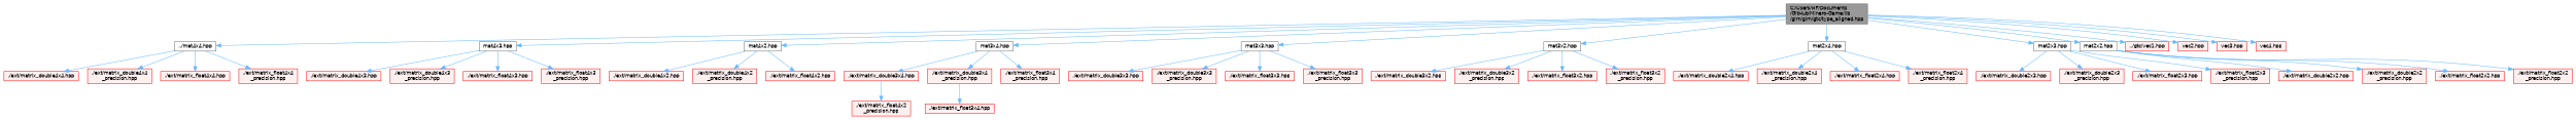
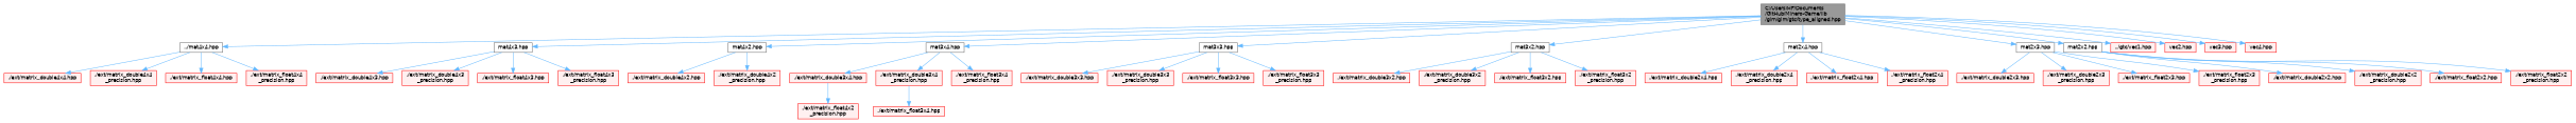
  digraph {
    node [color=red fillcolor="#FFF0F0" fontname=Helvetica fontsize=10 shape=box style=filled]
    edge [color=steelblue1 fontname=Helvetica fontsize=10 labelfontname=Helvetica labelfontsize=10 style=solid]
    n1 [color=gray40 fillcolor=grey60 fontcolor=black height=0.2 label="C:/Users/HP/Documents\l/GitHub/Minero-Game/lib\l/glm/glm/gtc/type_aligned.hpp" width=0.4]
    n2 [color=grey40 fillcolor=white height=0.2 label="../mat4x4.hpp" width=0.4]
    n3 [color=grey40 fillcolor=white height=0.2 label="mat4x3.hpp" width=0.4]
    n4 [color=grey40 fillcolor=white height=0.2 label="mat4x2.hpp" width=0.4]
    n5 [color=grey40 fillcolor=white height=0.2 label="mat3x4.hpp" width=0.4]
    n6 [color=grey40 fillcolor=white height=0.2 label="mat3x3.hpp" width=0.4]
    n7 [color=grey40 fillcolor=white height=0.2 label="mat3x2.hpp" width=0.4]
    n8 [color=grey40 fillcolor=white height=0.2 label="mat2x4.hpp" width=0.4]
    n9 [color=grey40 fillcolor=white height=0.2 label="mat2x3.hpp" width=0.4]
    n10 [color=grey40 fillcolor=white height=0.2 label="mat2x2.hpp" width=0.4]
    n11 [height=0.2 label="../gtc/vec1.hpp" width=0.4]
    n12 [height=0.2 label="vec2.hpp" width=0.4]
    n13 [height=0.2 label="vec3.hpp" width=0.4]
    n14 [height=0.2 label="vec4.hpp" width=0.4]
    n15 [height=0.2 label="./ext/matrix_double4x4.hpp" width=0.4]
    n16 [height=0.2 label="./ext/matrix_double4x4\l_precision.hpp" width=0.4]
    n17 [height=0.2 label="./ext/matrix_float4x4.hpp" width=0.4]
    n18 [height=0.2 label="./ext/matrix_float4x4\l_precision.hpp" width=0.4]
    n19 [height=0.2 label="./ext/matrix_double4x3.hpp" width=0.4]
    n20 [height=0.2 label="./ext/matrix_double4x3\l_precision.hpp" width=0.4]
    n21 [height=0.2 label="./ext/matrix_float4x3.hpp" width=0.4]
    n22 [height=0.2 label="./ext/matrix_float4x3\l_precision.hpp" width=0.4]
    n23 [height=0.2 label="./ext/matrix_double4x2.hpp" width=0.4]
    n24 [height=0.2 label="./ext/matrix_double4x2\l_precision.hpp" width=0.4]
-   n25 [height=0.2 label="./ext/matrix_float4x2.hpp" width=0.4]
    n26 [height=0.2 label="./ext/matrix_double3x4.hpp" width=0.4]
    n27 [height=0.2 label="./ext/matrix_double3x4\l_precision.hpp" width=0.4]
    n28 [height=0.2 label="./ext/matrix_float3x4\l_precision.hpp" width=0.4]
    n29 [height=0.2 label="./ext/matrix_double3x3.hpp" width=0.4]
    n30 [height=0.2 label="./ext/matrix_double3x3\l_precision.hpp" width=0.4]
    n31 [height=0.2 label="./ext/matrix_float3x3.hpp" width=0.4]
    n32 [height=0.2 label="./ext/matrix_float3x3\l_precision.hpp" width=0.4]
    n33 [height=0.2 label="./ext/matrix_double3x2.hpp" width=0.4]
    n34 [height=0.2 label="./ext/matrix_double3x2\l_precision.hpp" width=0.4]
    n35 [height=0.2 label="./ext/matrix_float3x2.hpp" width=0.4]
    n36 [height=0.2 label="./ext/matrix_float3x2\l_precision.hpp" width=0.4]
    n37 [height=0.2 label="./ext/matrix_double2x4.hpp" width=0.4]
    n38 [height=0.2 label="./ext/matrix_double2x4\l_precision.hpp" width=0.4]
    n39 [height=0.2 label="./ext/matrix_float2x4.hpp" width=0.4]
    n40 [height=0.2 label="./ext/matrix_float2x4\l_precision.hpp" width=0.4]
    n41 [height=0.2 label="./ext/matrix_double2x3.hpp" width=0.4]
    n42 [height=0.2 label="./ext/matrix_double2x3\l_precision.hpp" width=0.4]
    n43 [height=0.2 label="./ext/matrix_float2x3.hpp" width=0.4]
    n44 [height=0.2 label="./ext/matrix_float2x3\l_precision.hpp" width=0.4]
    n45 [height=0.2 label="./ext/matrix_double2x2.hpp" width=0.4]
    n46 [height=0.2 label="./ext/matrix_double2x2\l_precision.hpp" width=0.4]
    n47 [height=0.2 label="./ext/matrix_float2x2.hpp" width=0.4]
    n48 [height=0.2 label="./ext/matrix_float2x2\l_precision.hpp" width=0.4]
    n49 [height=0.2 label="./ext/matrix_float4x2\l_precision.hpp" width=0.4]
    n50 [height=0.2 label="./ext/matrix_float3x4.hpp" width=0.4]
    n1 -> n2
    n1 -> n3
    n1 -> n4
    n1 -> n5
    n1 -> n6
    n1 -> n7
    n1 -> n8
    n1 -> n9
    n1 -> n10
    n1 -> n11
    n1 -> n12
    n1 -> n13
    n1 -> n14
    n2 -> n15
    n2 -> n16
    n2 -> n17
    n2 -> n18
    n3 -> n19
    n3 -> n20
    n3 -> n21
    n3 -> n22
    n4 -> n23
    n4 -> n24
-   n4 -> n25
    n5 -> n26
    n5 -> n27
    n5 -> n28
    n6 -> n29
    n6 -> n30
    n6 -> n31
    n6 -> n32
    n7 -> n33
    n7 -> n34
    n7 -> n35
    n7 -> n36
    n8 -> n37
    n8 -> n38
    n8 -> n39
    n8 -> n40
    n9 -> n41
    n9 -> n42
    n9 -> n43
    n9 -> n44
    n10 -> n45
    n10 -> n46
    n10 -> n47
    n10 -> n48
    n26 -> n49
    n27 -> n50
  }
